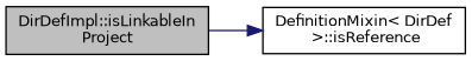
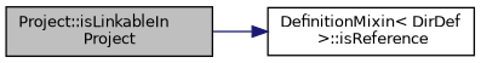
  digraph {
    rankdir=LR
    node [color=black fontname=Helvetica fontsize=10 shape=record style=filled]
-   n1 [fillcolor=grey75 fontcolor=black height=0.2 label="DirDefImpl::isLinkableIn\lProject" width=0.4]
+   n1 [fillcolor=grey75 fontcolor=black height=0.2 label="Project::isLinkableIn\lProject" width=0.4]
    n2 [fillcolor=white height=0.2 label="DefinitionMixin\< DirDef\l \>::isReference" width=0.4]
    n1 -> n2 [color=midnightblue fontname=Helvetica fontsize=10 labelfontname=Helvetica labelfontsize=10 style=solid]
  }
